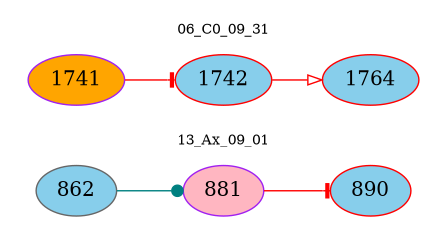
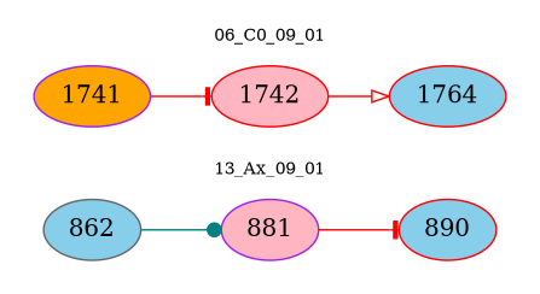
  digraph {
    rankdir=LR
    node [color=red fillcolor=skyblue style=filled]
    edge [arrowhead=tee color=red]
    n1 [color=purple fillcolor=lightpink label=881]
    n2 [color=gray40 label=862]
    n3 [label=890]
-   n4 [label=1742]
+   n4 [fillcolor=lightpink label=1742]
    n5 [color=purple fillcolor=orange label=1741]
    n6 [label=1764]
    subgraph cluster_1 {
      color=white
      fontsize=10
      label="13_Ax_09_01"
      n1
      n2
      n3
    }
    subgraph cluster_2 {
      color=white
      fontsize=10
-     label="06_C0_09_31"
+     label="06_C0_09_01"
      n4
      n5
      n6
    }
    n1 -> n3
    n2 -> n1 [arrowhead=dot color=teal]
    n4 -> n6 [arrowhead=onormal]
    n5 -> n4
  }
